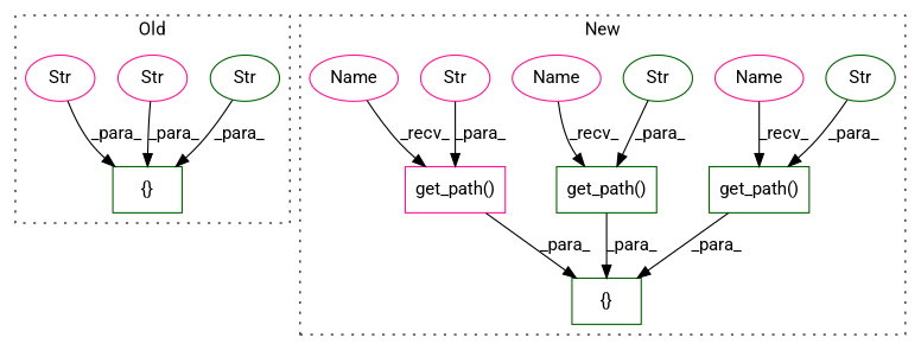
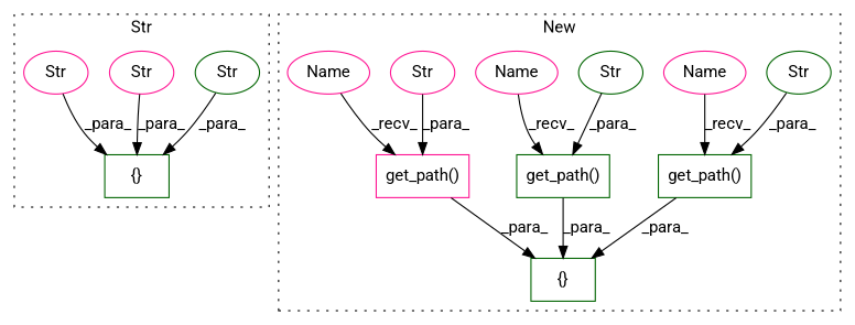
  digraph {
    fontname=Roboto
    node [a=66 l="23,1" shape=ellipse color=darkgreen fontname=Roboto]
    edge [fontname=Roboto]
    n1 [a=59 l="14,0" label="{}" s="7205,7388" shape=box]
    n2 [l=46 label=Str s=7342]
    n3 [l=49 label=Str s=7279 color=deeppink]
    n4 [l=46 label=Str s=7219 color=deeppink]
    n5 [a=75 label="get_path()" s="7529,7574" shape=box]
    n6 [l=22 label=Str s=7552]
    n7 [a=75 label="get_path()" s="7589,7631" shape=box]
    n8 [l=19 label=Str s=7612]
    n9 [a=59 l="14,0" label="{}" s="7458,7632" shape=box]
    n10 [a=75 label="get_path()" s="7472,7514" shape=box color=deeppink]
    n11 [l=19 label=Str s=7495 color=deeppink]
    n12 [a=87 l=13 label=Name s=7589 color=deeppink]
    n13 [a=87 l=13 label=Name s=7472 color=deeppink]
    n14 [a=87 l=13 label=Name s=7529 color=deeppink]
    subgraph cluster_1 {
-     label=Old
+     label=Str
      style=dotted
      n1
      n2
      n3
      n4
    }
    subgraph cluster_2 {
      label=New
      style=dotted
      n5
      n6
      n7
      n8
      n9
      n10
      n11
      n12
      n13
      n14
    }
    n2 -> n1 [label=_para_]
    n3 -> n1 [label=_para_]
    n4 -> n1 [label=_para_]
    n5 -> n9 [label=_para_]
    n6 -> n5 [label=_para_]
    n7 -> n9 [label=_para_]
    n8 -> n7 [label=_para_]
    n10 -> n9 [label=_para_]
    n11 -> n10 [label=_para_]
    n12 -> n7 [label=_recv_]
    n13 -> n10 [label=_recv_]
    n14 -> n5 [label=_recv_]
  }
